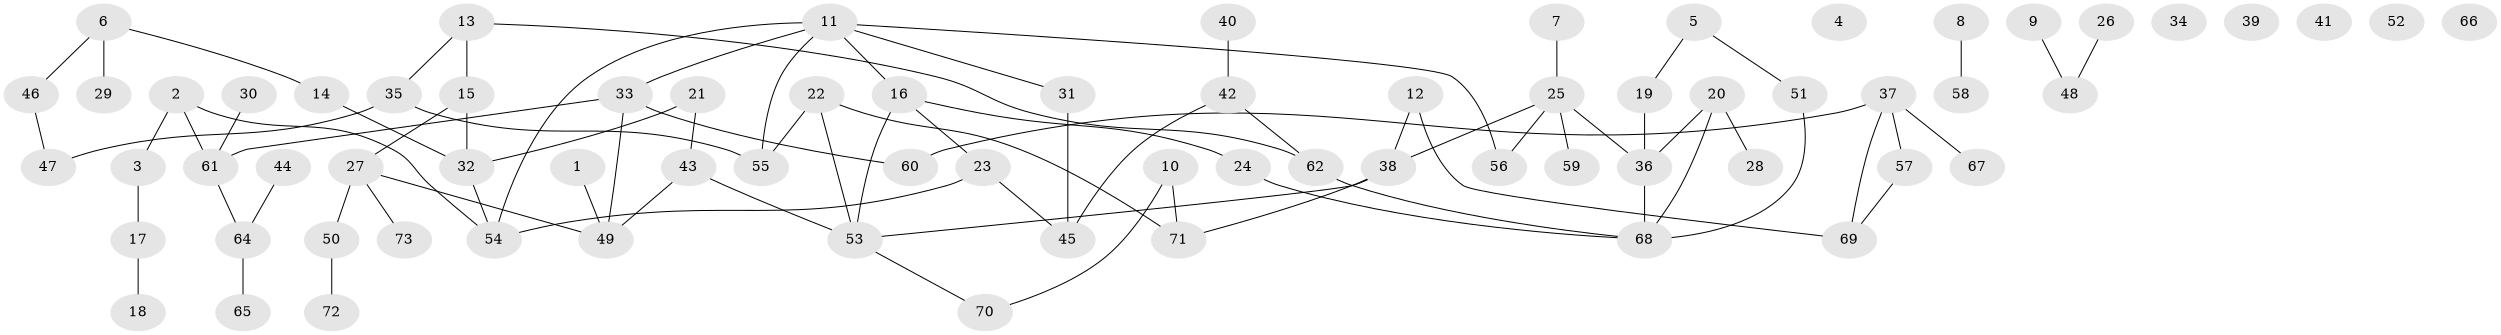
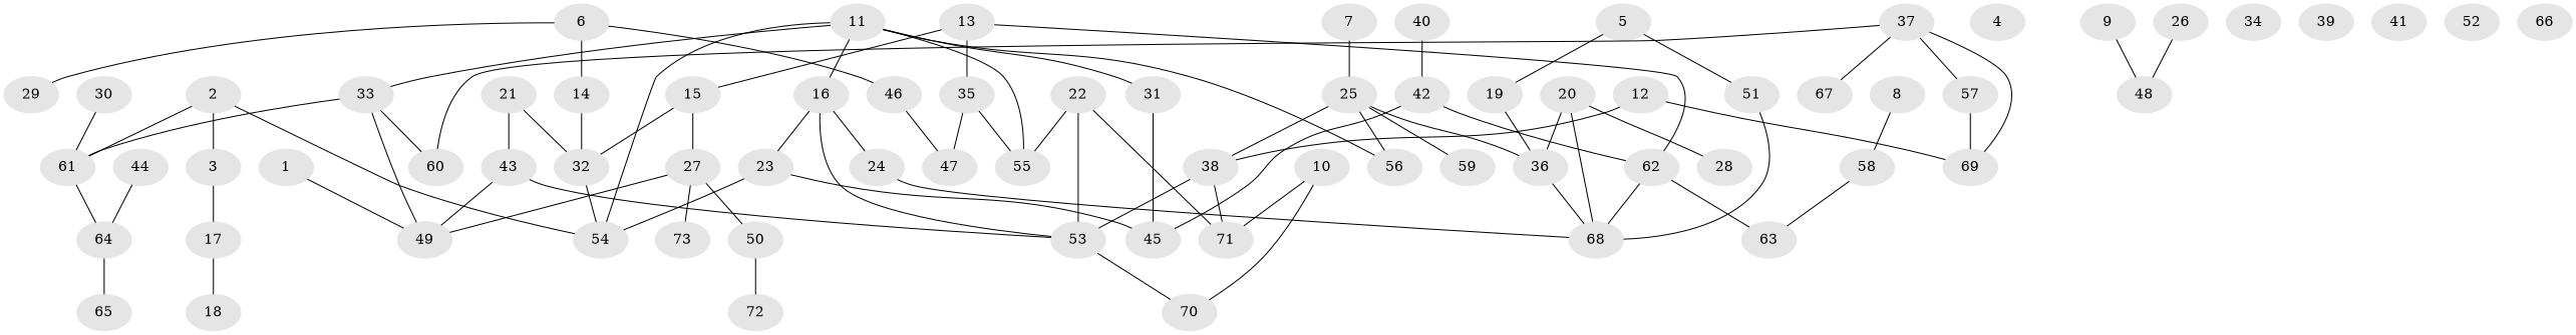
  graph {
    node [color=gray90 style=filled]
    1
    49
    2
    3
    54
    61
    17
    64
    18
    4
    5
    19
    51
    36
    68
    6
    14
    29
    46
    32
    47
    7
    25
    56
    38
    59
    8
    58
+   63
    9
    48
    10
    70
    71
    11
    16
    31
    33
    55
    23
    24
    53
    45
    60
    12
    69
    13
    15
    35
    62
    27
    50
    73
    20
    28
    21
    43
    22
    26
    72
    30
    34
    37
    57
    67
    39
    40
    42
    41
    44
    65
    52
    66
    1 -- 49
    2 -- 3
    2 -- 54
    2 -- 61
    3 -- 17
    61 -- 64
    17 -- 18
    64 -- 65
    5 -- 19
    5 -- 51
    19 -- 36
    51 -- 68
    36 -- 68
    6 -- 14
    6 -- 29
    6 -- 46
    14 -- 32
    46 -- 47
    32 -- 54
    7 -- 25
    25 -- 36
    25 -- 56
    25 -- 38
    25 -- 59
    38 -- 71
    38 -- 53
    8 -- 58
+   58 -- 63
    9 -- 48
    10 -- 70
    10 -- 71
    11 -- 54
    11 -- 56
    11 -- 16
    11 -- 31
    11 -- 33
    11 -- 55
    16 -- 23
    16 -- 24
    16 -- 53
    31 -- 45
    33 -- 49
    33 -- 61
    33 -- 60
    23 -- 54
    23 -- 45
    24 -- 68
    53 -- 70
    12 -- 38
    12 -- 69
    13 -- 15
    13 -- 35
    13 -- 62
    15 -- 32
    15 -- 27
    35 -- 47
    35 -- 55
    62 -- 68
+   62 -- 63
    27 -- 49
    27 -- 50
    27 -- 73
    50 -- 72
    20 -- 36
    20 -- 68
    20 -- 28
    21 -- 32
    21 -- 43
    43 -- 49
    43 -- 53
    22 -- 71
    22 -- 55
    22 -- 53
    26 -- 48
    30 -- 61
    37 -- 60
    37 -- 69
    37 -- 57
    37 -- 67
    57 -- 69
    40 -- 42
    42 -- 45
    42 -- 62
    44 -- 64
  }
